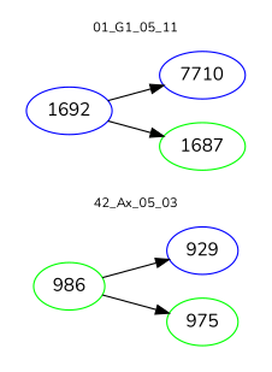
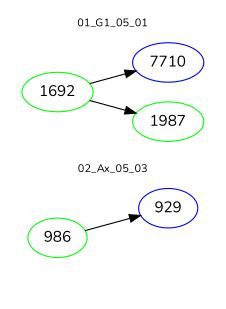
  digraph {
    fontname=Nunito
    rankdir=LR
    node [color=green fontname=Nunito]
    edge [color=black fontname=Nunito]
    n1 [label=986]
-   n2 [label=975]
    n3 [color=blue label=929]
-   n4 [color=blue label=1692]
-   n5 [label=1687]
+   n4 [label=1692]
+   n5 [label=1987]
    n6 [color=blue label=7710]
    subgraph cluster_1 {
      color=white
      fontsize=10
-     label="42_Ax_05_03"
+     label="02_Ax_05_03"
      n1
-     n2
      n3
    }
    subgraph cluster_2 {
      color=white
      fontsize=10
-     label="01_G1_05_11"
+     label="01_G1_05_01"
      n4
      n5
      n6
    }
-   n1 -> n2
    n1 -> n3
    n4 -> n5
    n4 -> n6
  }
